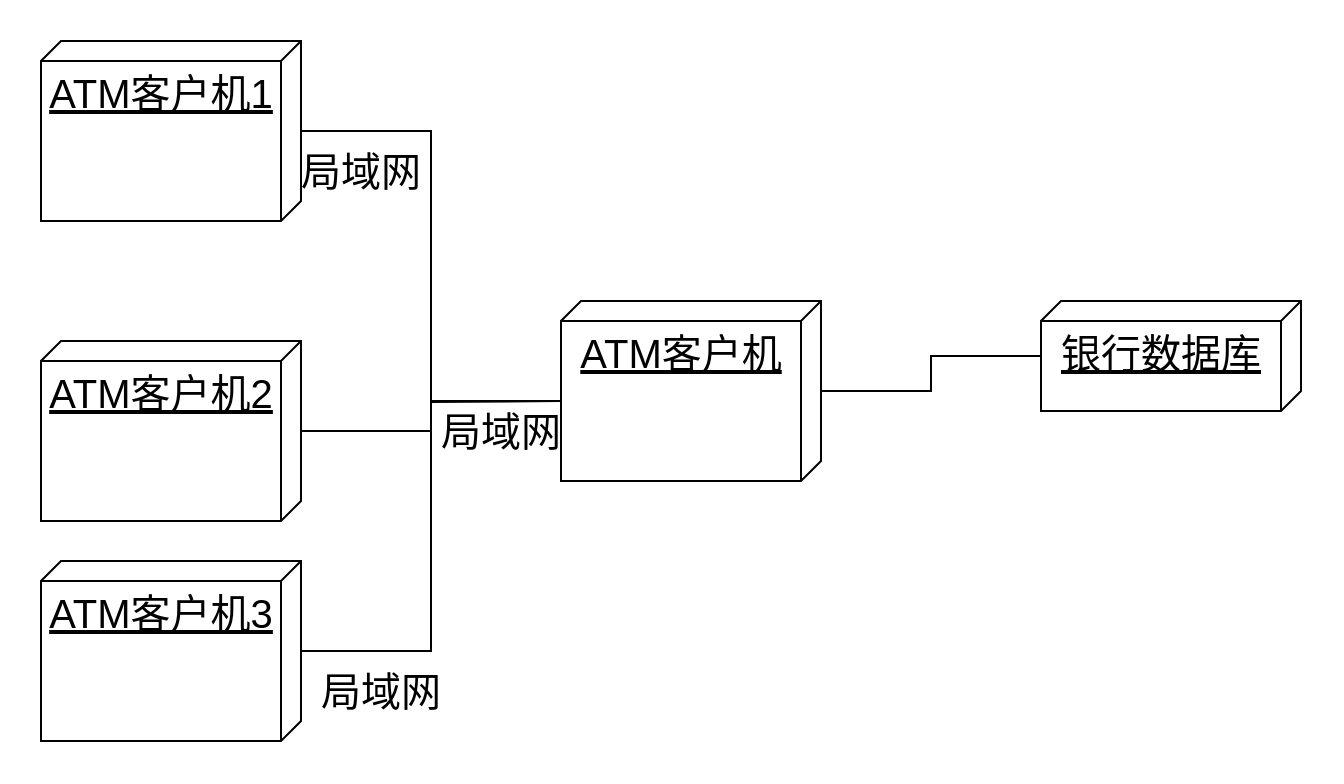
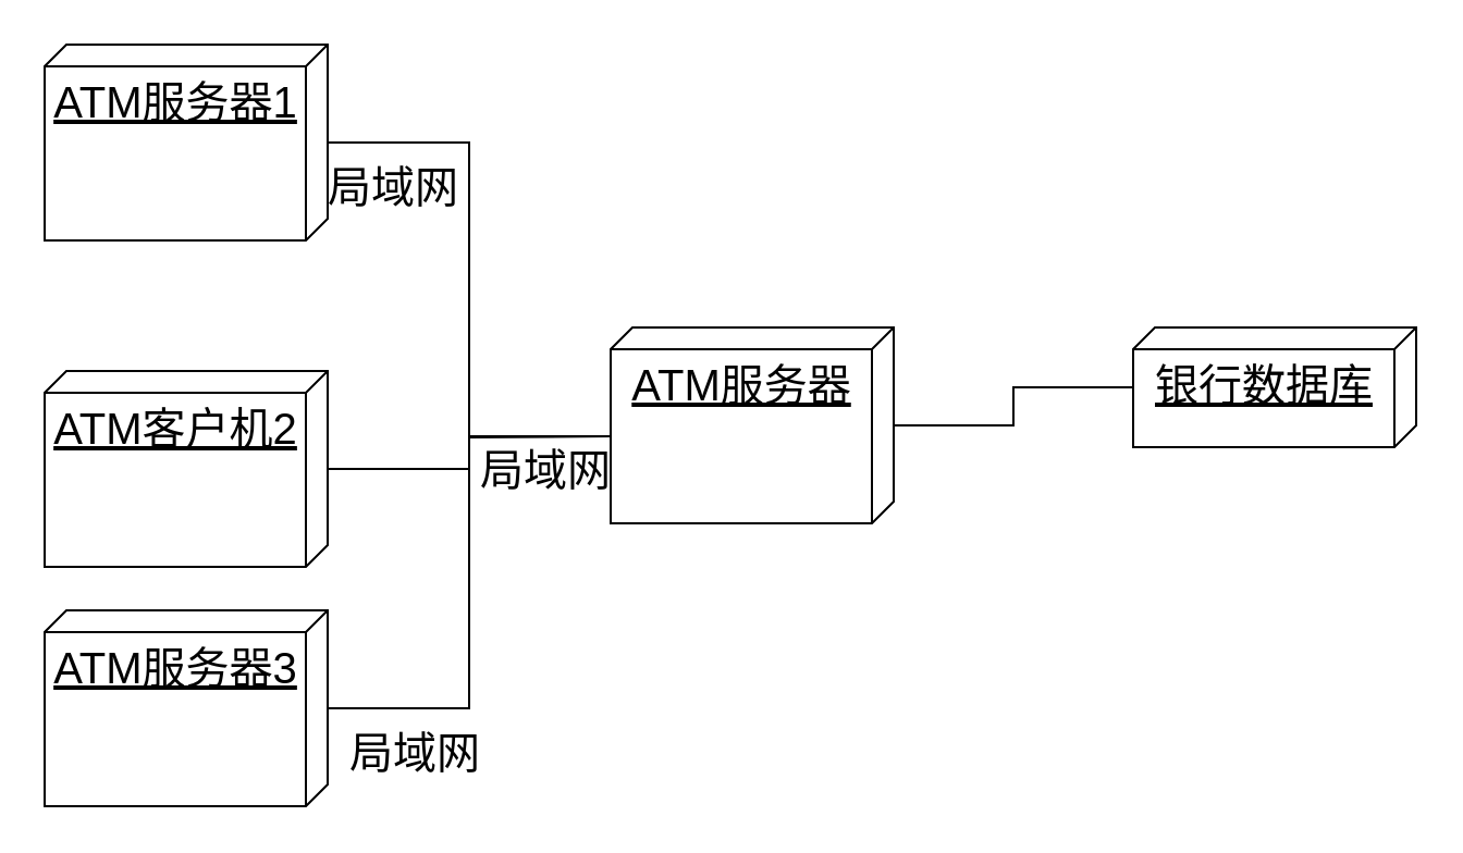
  <mxCell id="0" />
  <mxCell id="1" parent="0" />
  <mxCell id="2" value="银行数据库" style="verticalAlign=top;align=center;spacingTop=8;spacingLeft=2;spacingRight=12;shape=cube;size=10;direction=south;fontStyle=4;html=1;fontSize=20;" vertex="1" parent="1"><mxGeometry x="520" y="150" width="130" height="55" as="geometry" /></mxCell>
  <mxCell id="3" style="edgeStyle=orthogonalEdgeStyle;rounded=0;orthogonalLoop=1;jettySize=auto;html=1;fontSize=20;endArrow=none;endFill=0;" edge="1" parent="1" source="4" target="2"><mxGeometry relative="1" as="geometry" /></mxCell>
- <mxCell id="4" value="ATM客户机" style="verticalAlign=top;align=center;spacingTop=8;spacingLeft=2;spacingRight=12;shape=cube;size=10;direction=south;fontStyle=4;html=1;fontSize=20;" vertex="1" parent="1"><mxGeometry x="280" y="150" width="130" height="90" as="geometry" /></mxCell>
+ <mxCell id="4" value="ATM服务器" style="verticalAlign=top;align=center;spacingTop=8;spacingLeft=2;spacingRight=12;shape=cube;size=10;direction=south;fontStyle=4;html=1;fontSize=20;" vertex="1" parent="1"><mxGeometry x="280" y="150" width="130" height="90" as="geometry" /></mxCell>
  <mxCell id="5" style="edgeStyle=orthogonalEdgeStyle;rounded=0;orthogonalLoop=1;jettySize=auto;html=1;entryX=0;entryY=0;entryDx=50;entryDy=130;entryPerimeter=0;fontSize=20;endArrow=none;endFill=0;" edge="1" parent="1" source="6" target="4"><mxGeometry relative="1" as="geometry" /></mxCell>
- <mxCell id="6" value="ATM客户机1" style="verticalAlign=top;align=center;spacingTop=8;spacingLeft=2;spacingRight=12;shape=cube;size=10;direction=south;fontStyle=4;html=1;fontSize=20;" vertex="1" parent="1"><mxGeometry x="20" y="20" width="130" height="90" as="geometry" /></mxCell>
+ <mxCell id="6" value="ATM服务器1" style="verticalAlign=top;align=center;spacingTop=8;spacingLeft=2;spacingRight=12;shape=cube;size=10;direction=south;fontStyle=4;html=1;fontSize=20;" vertex="1" parent="1"><mxGeometry x="20" y="20" width="130" height="90" as="geometry" /></mxCell>
  <mxCell id="7" style="edgeStyle=orthogonalEdgeStyle;rounded=0;orthogonalLoop=1;jettySize=auto;html=1;fontSize=20;endArrow=none;endFill=0;" edge="1" parent="1" source="8"><mxGeometry relative="1" as="geometry"><mxPoint x="280" y="200" as="targetPoint" /></mxGeometry></mxCell>
  <mxCell id="8" value="ATM客户机2" style="verticalAlign=top;align=center;spacingTop=8;spacingLeft=2;spacingRight=12;shape=cube;size=10;direction=south;fontStyle=4;html=1;fontSize=20;" vertex="1" parent="1"><mxGeometry x="20" y="170" width="130" height="90" as="geometry" /></mxCell>
  <mxCell id="9" style="edgeStyle=orthogonalEdgeStyle;rounded=0;orthogonalLoop=1;jettySize=auto;html=1;entryX=0;entryY=0;entryDx=50;entryDy=130;entryPerimeter=0;fontSize=20;endArrow=none;endFill=0;" edge="1" parent="1" source="10" target="4"><mxGeometry relative="1" as="geometry" /></mxCell>
- <mxCell id="10" value="ATM客户机3" style="verticalAlign=top;align=center;spacingTop=8;spacingLeft=2;spacingRight=12;shape=cube;size=10;direction=south;fontStyle=4;html=1;fontSize=20;" vertex="1" parent="1"><mxGeometry x="20" y="280" width="130" height="90" as="geometry" /></mxCell>
+ <mxCell id="10" value="ATM服务器3" style="verticalAlign=top;align=center;spacingTop=8;spacingLeft=2;spacingRight=12;shape=cube;size=10;direction=south;fontStyle=4;html=1;fontSize=20;" vertex="1" parent="1"><mxGeometry x="20" y="280" width="130" height="90" as="geometry" /></mxCell>
  <mxCell id="11" value="局域网" style="text;html=1;align=center;verticalAlign=middle;resizable=0;points=[];autosize=1;strokeColor=none;fillColor=none;fontSize=20;" vertex="1" parent="1"><mxGeometry x="150" y="330" width="80" height="30" as="geometry" /></mxCell>
  <mxCell id="12" value="局域网" style="text;html=1;align=center;verticalAlign=middle;resizable=0;points=[];autosize=1;strokeColor=none;fillColor=none;fontSize=20;" vertex="1" parent="1"><mxGeometry x="210" y="200" width="80" height="30" as="geometry" /></mxCell>
  <mxCell id="13" value="局域网" style="text;html=1;align=center;verticalAlign=middle;resizable=0;points=[];autosize=1;strokeColor=none;fillColor=none;fontSize=20;" vertex="1" parent="1"><mxGeometry x="140" y="70" width="80" height="30" as="geometry" /></mxCell>
